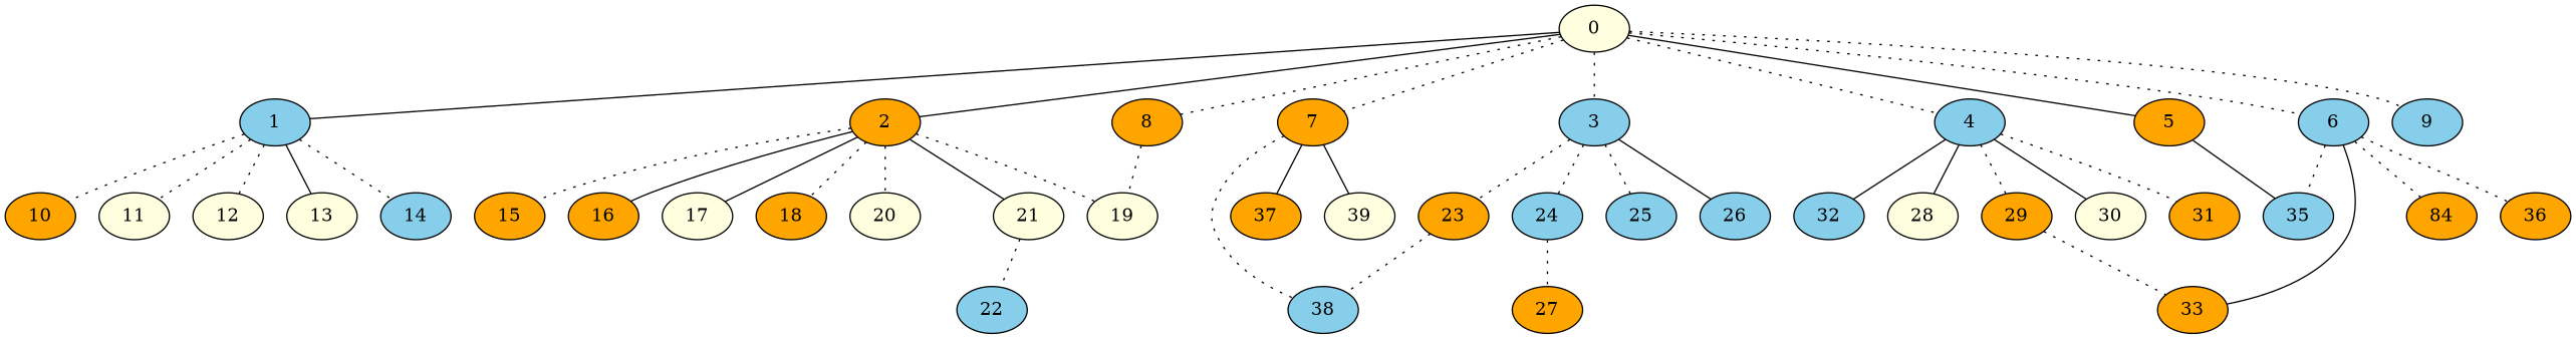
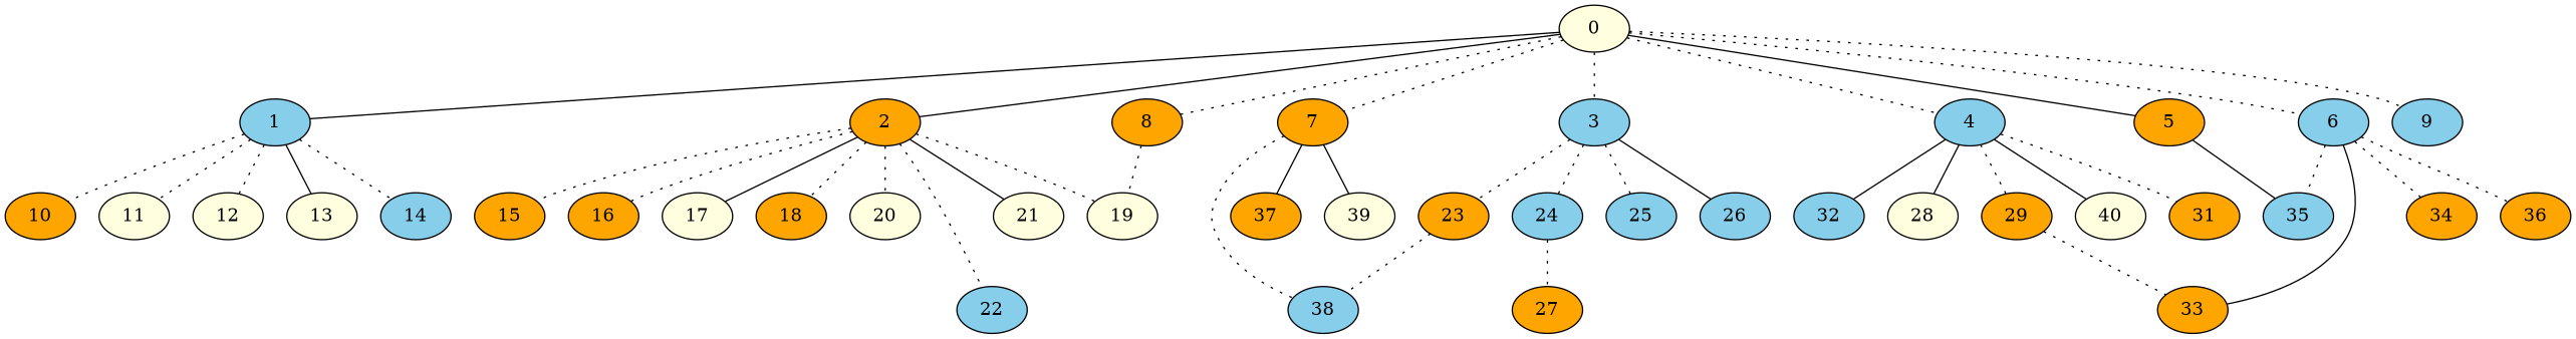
  graph {
    node [fillcolor=orange style=filled]
    edge [style=dotted]
    0 [fillcolor=lightyellow]
    1 [fillcolor=skyblue]
    2
    3 [fillcolor=skyblue]
    4 [fillcolor=skyblue]
    5
    6 [fillcolor=skyblue]
    7
    8
    9 [fillcolor=skyblue]
    10
    11 [fillcolor=lightyellow]
    12 [fillcolor=lightyellow]
    13 [fillcolor=lightyellow]
    14 [fillcolor=skyblue]
    15
    16
    17 [fillcolor=lightyellow]
    18
    19 [fillcolor=lightyellow]
    20 [fillcolor=lightyellow]
    21 [fillcolor=lightyellow]
    22 [fillcolor=skyblue]
    23
    24 [fillcolor=skyblue]
    25 [fillcolor=skyblue]
    26 [fillcolor=skyblue]
    32 [fillcolor=skyblue]
    28 [fillcolor=lightyellow]
    29
-   30 [fillcolor=lightyellow]
+   30 [fillcolor=lightyellow label=40]
    31
    35 [fillcolor=skyblue]
    33
-   34 [label=84]
+   34
    36
    37
    38 [fillcolor=skyblue]
    39 [fillcolor=lightyellow]
    27
    0 -- 1 [style=solid]
    0 -- 2 [style=solid]
    0 -- 3
    0 -- 4
    0 -- 5 [style=solid]
    0 -- 6
    0 -- 7
    0 -- 8
    0 -- 9
    1 -- 10
    1 -- 11
    1 -- 12
    1 -- 13 [style=solid]
    1 -- 14
    2 -- 15
-   2 -- 16 [style=solid]
+   2 -- 16
    2 -- 17 [style=solid]
    2 -- 18
    2 -- 19
    2 -- 20
    2 -- 21 [style=solid]
-   21 -- 22
+   2 -- 22
    3 -- 23
    3 -- 24
    3 -- 25
    3 -- 26 [style=solid]
    4 -- 32 [style=solid]
    4 -- 28 [style=solid]
    4 -- 29
    4 -- 30 [style=solid]
    4 -- 31
    5 -- 35 [style=solid]
    6 -- 35
    6 -- 33 [style=solid]
    6 -- 34
    6 -- 36
    7 -- 37 [style=solid]
    7 -- 38
    7 -- 39 [style=solid]
    8 -- 19
    23 -- 38
    24 -- 27
    29 -- 33
  }
